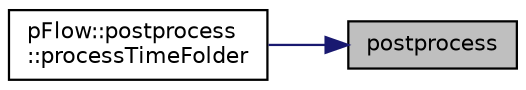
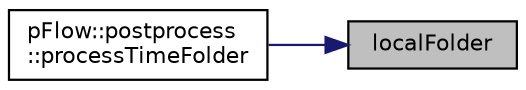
  digraph {
    rankdir=RL
    node [color=black fontname=Helvetica fontsize=10 shape=record style=filled]
-   n1 [fillcolor=grey75 fontcolor=black height=0.2 label=postprocess width=0.4]
+   n1 [fillcolor=grey75 fontcolor=black height=0.2 label=localFolder width=0.4]
    n2 [fillcolor=white height=0.2 label="pFlow::postprocess\l::processTimeFolder" width=0.4]
    n1 -> n2 [color=midnightblue dir=back fontname=Helvetica fontsize=10 labelfontname=Helvetica labelfontsize=10 style=solid]
  }
